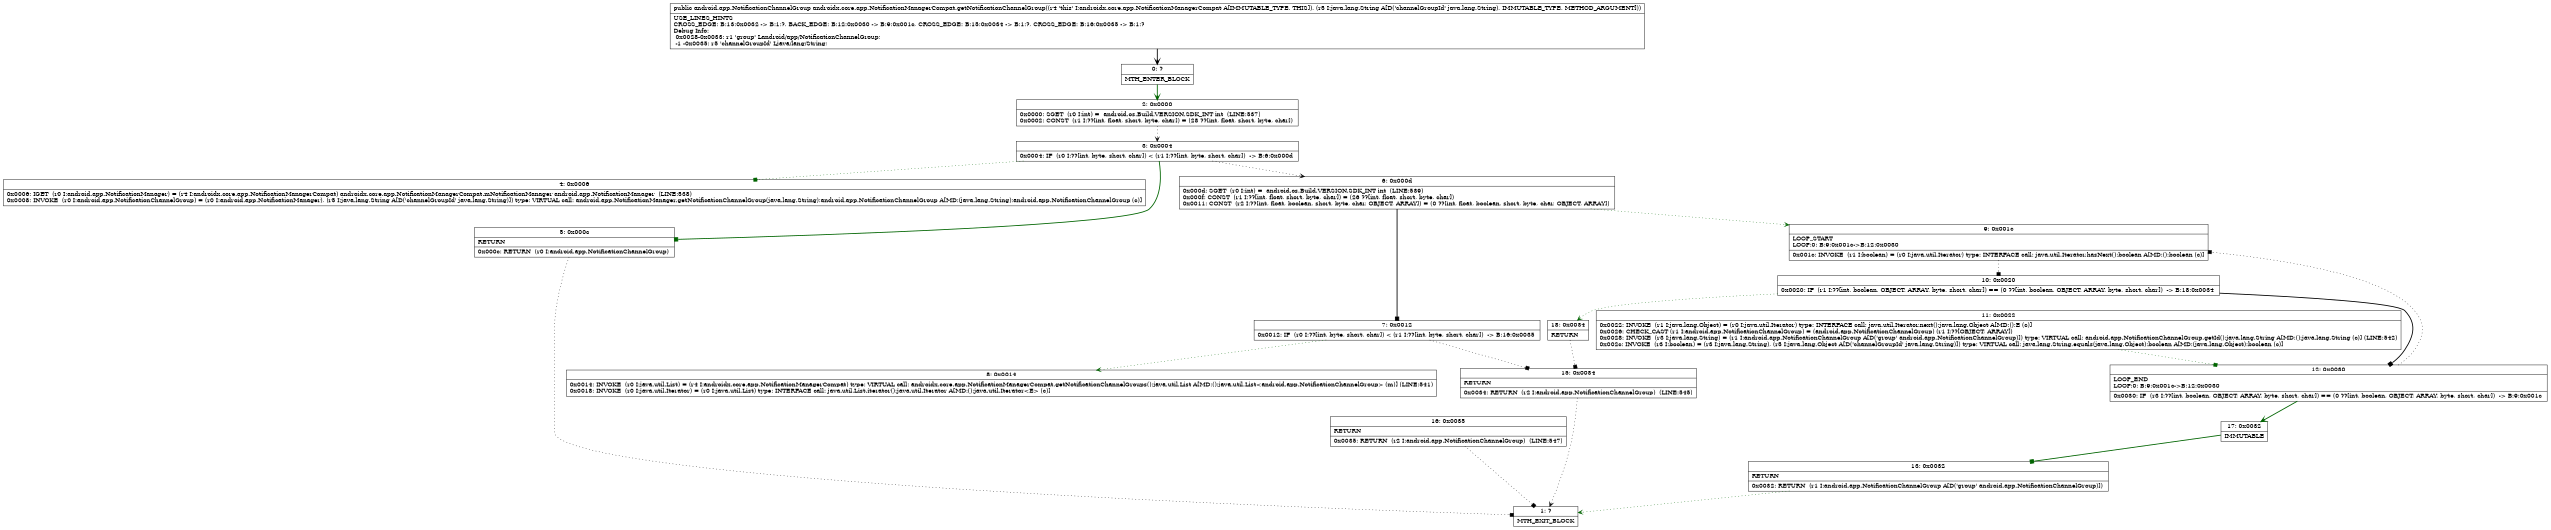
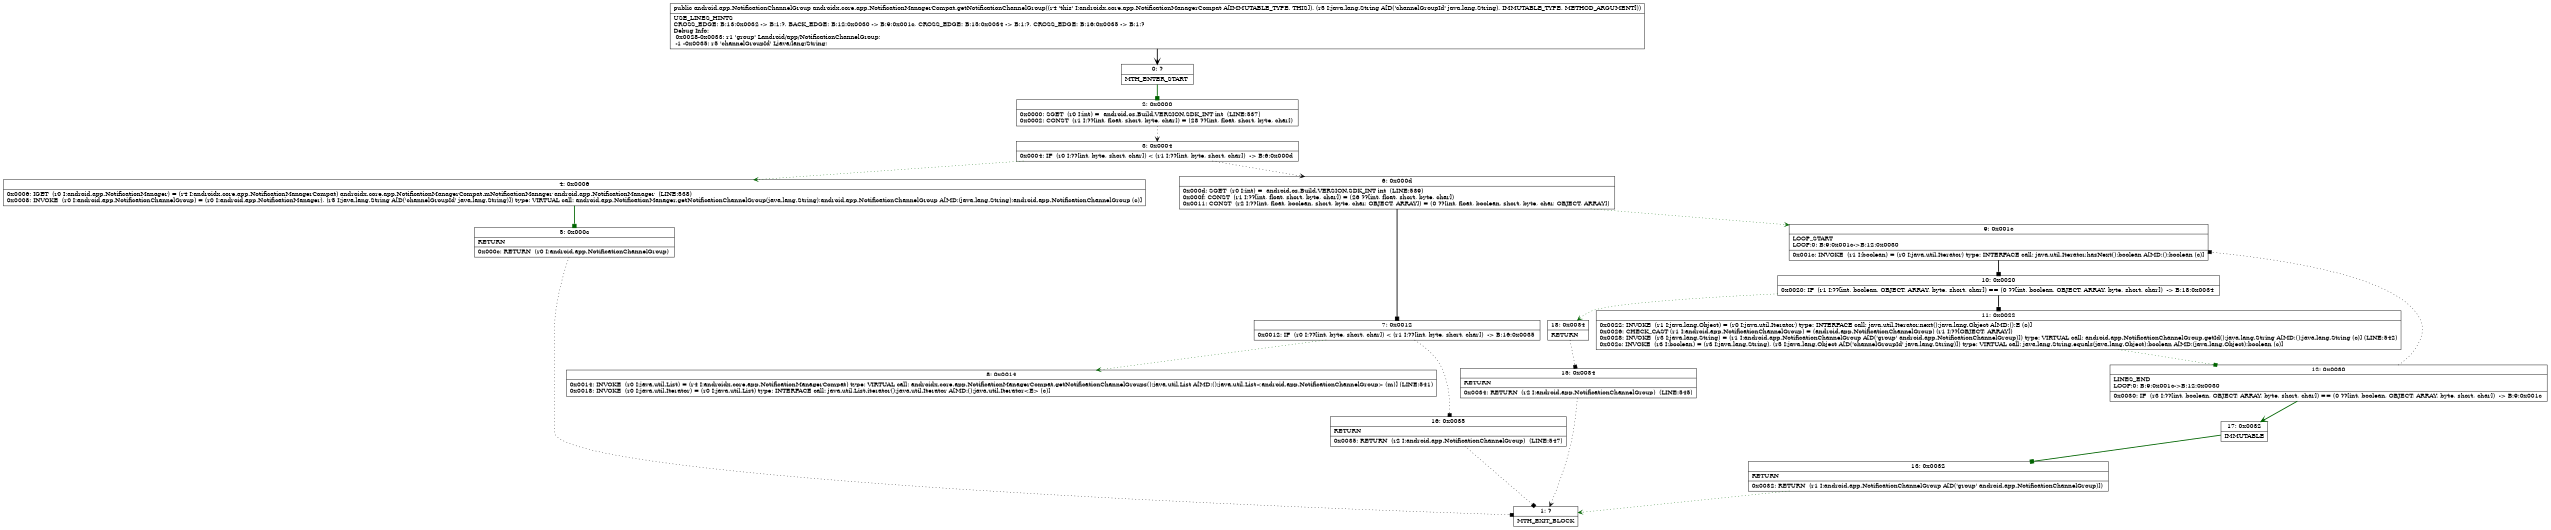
  digraph {
    node [shape=record]
    edge [arrowhead=box color=black style=dotted]
-   n1 [label="{0\:\ ?|MTH_ENTER_BLOCK\l}"]
+   n1 [label="{0\:\ ?|MTH_ENTER_START\l}"]
    n2 [label="{2\:\ 0x0000|0x0000: SGET  (r0 I:int) =  android.os.Build.VERSION.SDK_INT int  (LINE:537)\l0x0002: CONST  (r1 I:??[int, float, short, byte, char]) = (28 ??[int, float, short, byte, char]) \l}"]
    n3 [label="{3\:\ 0x0004|0x0004: IF  (r0 I:??[int, byte, short, char]) \< (r1 I:??[int, byte, short, char])  \-\> B:6:0x000d \l}"]
    n4 [label="{4\:\ 0x0006|0x0006: IGET  (r0 I:android.app.NotificationManager) = (r4 I:androidx.core.app.NotificationManagerCompat) androidx.core.app.NotificationManagerCompat.mNotificationManager android.app.NotificationManager  (LINE:538)\l0x0008: INVOKE  (r0 I:android.app.NotificationChannelGroup) = (r0 I:android.app.NotificationManager), (r5 I:java.lang.String A[D('channelGroupId' java.lang.String)]) type: VIRTUAL call: android.app.NotificationManager.getNotificationChannelGroup(java.lang.String):android.app.NotificationChannelGroup A[MD:(java.lang.String):android.app.NotificationChannelGroup (c)]\l}"]
    n5 [label="{6\:\ 0x000d|0x000d: SGET  (r0 I:int) =  android.os.Build.VERSION.SDK_INT int  (LINE:539)\l0x000f: CONST  (r1 I:??[int, float, short, byte, char]) = (26 ??[int, float, short, byte, char]) \l0x0011: CONST  (r2 I:??[int, float, boolean, short, byte, char, OBJECT, ARRAY]) = (0 ??[int, float, boolean, short, byte, char, OBJECT, ARRAY]) \l}"]
    n6 [label="{5\:\ 0x000c|RETURN\l|0x000c: RETURN  (r0 I:android.app.NotificationChannelGroup) \l}"]
    n7 [label="{7\:\ 0x0012|0x0012: IF  (r0 I:??[int, byte, short, char]) \< (r1 I:??[int, byte, short, char])  \-\> B:16:0x0035 \l}"]
    n8 [label="{9\:\ 0x001c|LOOP_START\lLOOP:0: B:9:0x001c\-\>B:12:0x0030\l|0x001c: INVOKE  (r1 I:boolean) = (r0 I:java.util.Iterator) type: INTERFACE call: java.util.Iterator.hasNext():boolean A[MD:():boolean (c)]\l}"]
    n9 [label="{1\:\ ?|MTH_EXIT_BLOCK\l}"]
    n10 [label="{8\:\ 0x0014|0x0014: INVOKE  (r0 I:java.util.List) = (r4 I:androidx.core.app.NotificationManagerCompat) type: VIRTUAL call: androidx.core.app.NotificationManagerCompat.getNotificationChannelGroups():java.util.List A[MD:():java.util.List\<android.app.NotificationChannelGroup\> (m)] (LINE:541)\l0x0018: INVOKE  (r0 I:java.util.Iterator) = (r0 I:java.util.List) type: INTERFACE call: java.util.List.iterator():java.util.Iterator A[MD:():java.util.Iterator\<E\> (c)]\l}"]
    n11 [label="{16\:\ 0x0035|RETURN\l|0x0035: RETURN  (r2 I:android.app.NotificationChannelGroup)  (LINE:547)\l}"]
    n12 [label="{10\:\ 0x0020|0x0020: IF  (r1 I:??[int, boolean, OBJECT, ARRAY, byte, short, char]) == (0 ??[int, boolean, OBJECT, ARRAY, byte, short, char])  \-\> B:18:0x0034 \l}"]
    n13 [label="{11\:\ 0x0022|0x0022: INVOKE  (r1 I:java.lang.Object) = (r0 I:java.util.Iterator) type: INTERFACE call: java.util.Iterator.next():java.lang.Object A[MD:():E (c)]\l0x0026: CHECK_CAST (r1 I:android.app.NotificationChannelGroup) = (android.app.NotificationChannelGroup) (r1 I:??[OBJECT, ARRAY]) \l0x0028: INVOKE  (r3 I:java.lang.String) = (r1 I:android.app.NotificationChannelGroup A[D('group' android.app.NotificationChannelGroup)]) type: VIRTUAL call: android.app.NotificationChannelGroup.getId():java.lang.String A[MD:():java.lang.String (c)] (LINE:542)\l0x002c: INVOKE  (r3 I:boolean) = (r3 I:java.lang.String), (r5 I:java.lang.Object A[D('channelGroupId' java.lang.String)]) type: VIRTUAL call: java.lang.String.equals(java.lang.Object):boolean A[MD:(java.lang.Object):boolean (c)]\l}"]
    n14 [label="{18\:\ 0x0034|RETURN\l}"]
-   n15 [label="{12\:\ 0x0030|LOOP_END\lLOOP:0: B:9:0x001c\-\>B:12:0x0030\l|0x0030: IF  (r3 I:??[int, boolean, OBJECT, ARRAY, byte, short, char]) == (0 ??[int, boolean, OBJECT, ARRAY, byte, short, char])  \-\> B:9:0x001c \l}"]
+   n15 [label="{12\:\ 0x0030|LINES_END\lLOOP:0: B:9:0x001c\-\>B:12:0x0030\l|0x0030: IF  (r3 I:??[int, boolean, OBJECT, ARRAY, byte, short, char]) == (0 ??[int, boolean, OBJECT, ARRAY, byte, short, char])  \-\> B:9:0x001c \l}"]
    n16 [label="{15\:\ 0x0034|RETURN\l|0x0034: RETURN  (r2 I:android.app.NotificationChannelGroup)  (LINE:545)\l}"]
    n17 [label="{17\:\ 0x0032|IMMUTABLE\l}"]
    n18 [label="{13\:\ 0x0032|RETURN\l|0x0032: RETURN  (r1 I:android.app.NotificationChannelGroup A[D('group' android.app.NotificationChannelGroup)]) \l}"]
    n19 [label="{public android.app.NotificationChannelGroup androidx.core.app.NotificationManagerCompat.getNotificationChannelGroup((r4 'this' I:androidx.core.app.NotificationManagerCompat A[IMMUTABLE_TYPE, THIS]), (r5 I:java.lang.String A[D('channelGroupId' java.lang.String), IMMUTABLE_TYPE, METHOD_ARGUMENT]))  | USE_LINES_HINTS\lCROSS_EDGE: B:13:0x0032 \-\> B:1:?, BACK_EDGE: B:12:0x0030 \-\> B:9:0x001c, CROSS_EDGE: B:15:0x0034 \-\> B:1:?, CROSS_EDGE: B:16:0x0035 \-\> B:1:?\lDebug Info:\l  0x0028\-0x0033: r1 'group' Landroid\/app\/NotificationChannelGroup;\l  \-1 \-0x0035: r5 'channelGroupId' Ljava\/lang\/String;\l}"]
-   n1 -> n2 [arrowhead=vee color=darkgreen style=bold]
+   n1 -> n2 [color=darkgreen style=bold]
    n2 -> n3 [arrowhead=vee]
-   n3 -> n4 [color=darkgreen]
+   n3 -> n4 [arrowhead=vee color=darkgreen]
    n3 -> n5 [arrowhead=vee]
-   n3 -> n6 [color=darkgreen style=bold]
+   n4 -> n6 [color=darkgreen style=bold]
    n5 -> n7 [style=bold]
    n5 -> n8 [arrowhead=vee color=darkgreen]
    n6 -> n9
    n7 -> n10 [arrowhead=vee color=darkgreen]
-   n7 -> n16
-   n8 -> n12
+   n7 -> n11
+   n8 -> n12 [style=bold]
    n11 -> n9
-   n12 -> n15 [style=bold]
+   n12 -> n13 [style=bold]
    n12 -> n14 [arrowhead=vee color=darkgreen]
    n13 -> n15 [color=darkgreen]
    n14 -> n16
    n15 -> n8
    n15 -> n17 [arrowhead=vee color=darkgreen style=bold]
    n16 -> n9 [arrowhead=vee]
    n17 -> n18 [color=darkgreen style=bold]
    n18 -> n9 [arrowhead=vee color=darkgreen]
    n19 -> n1 [arrowhead=vee style=bold]
  }
